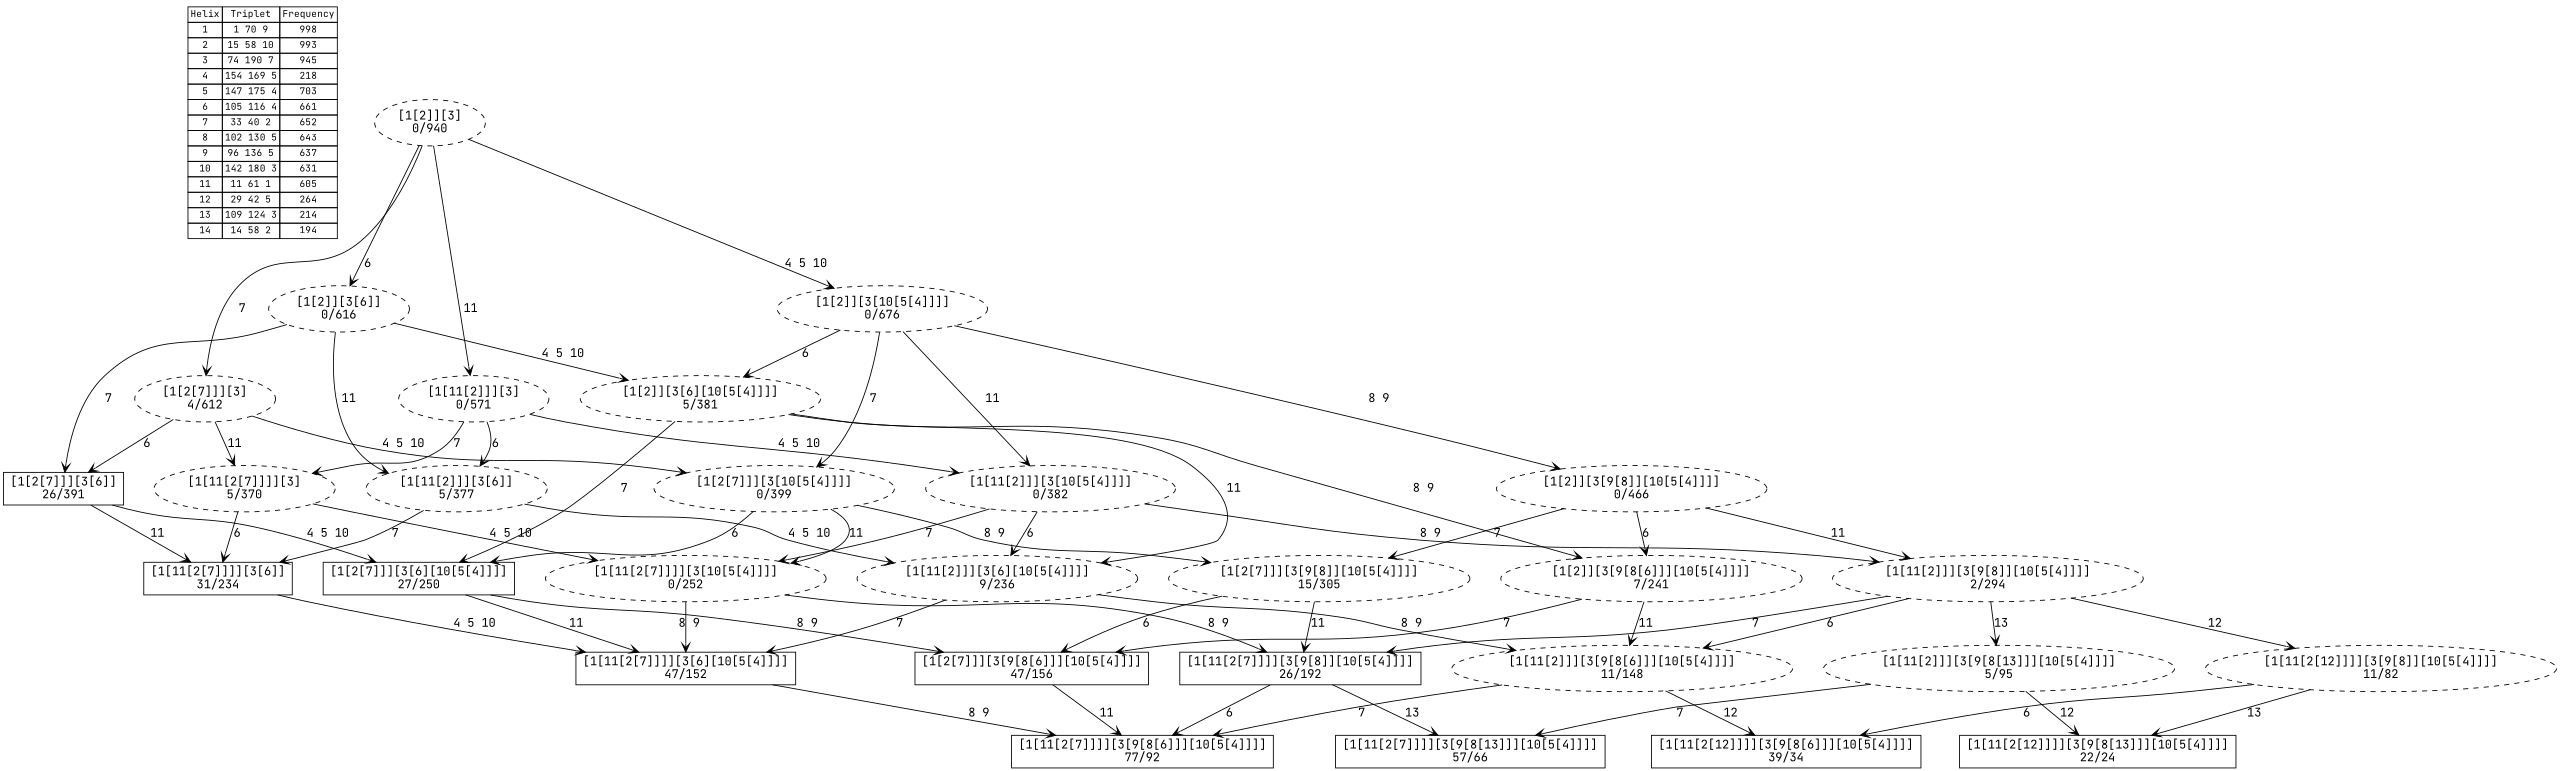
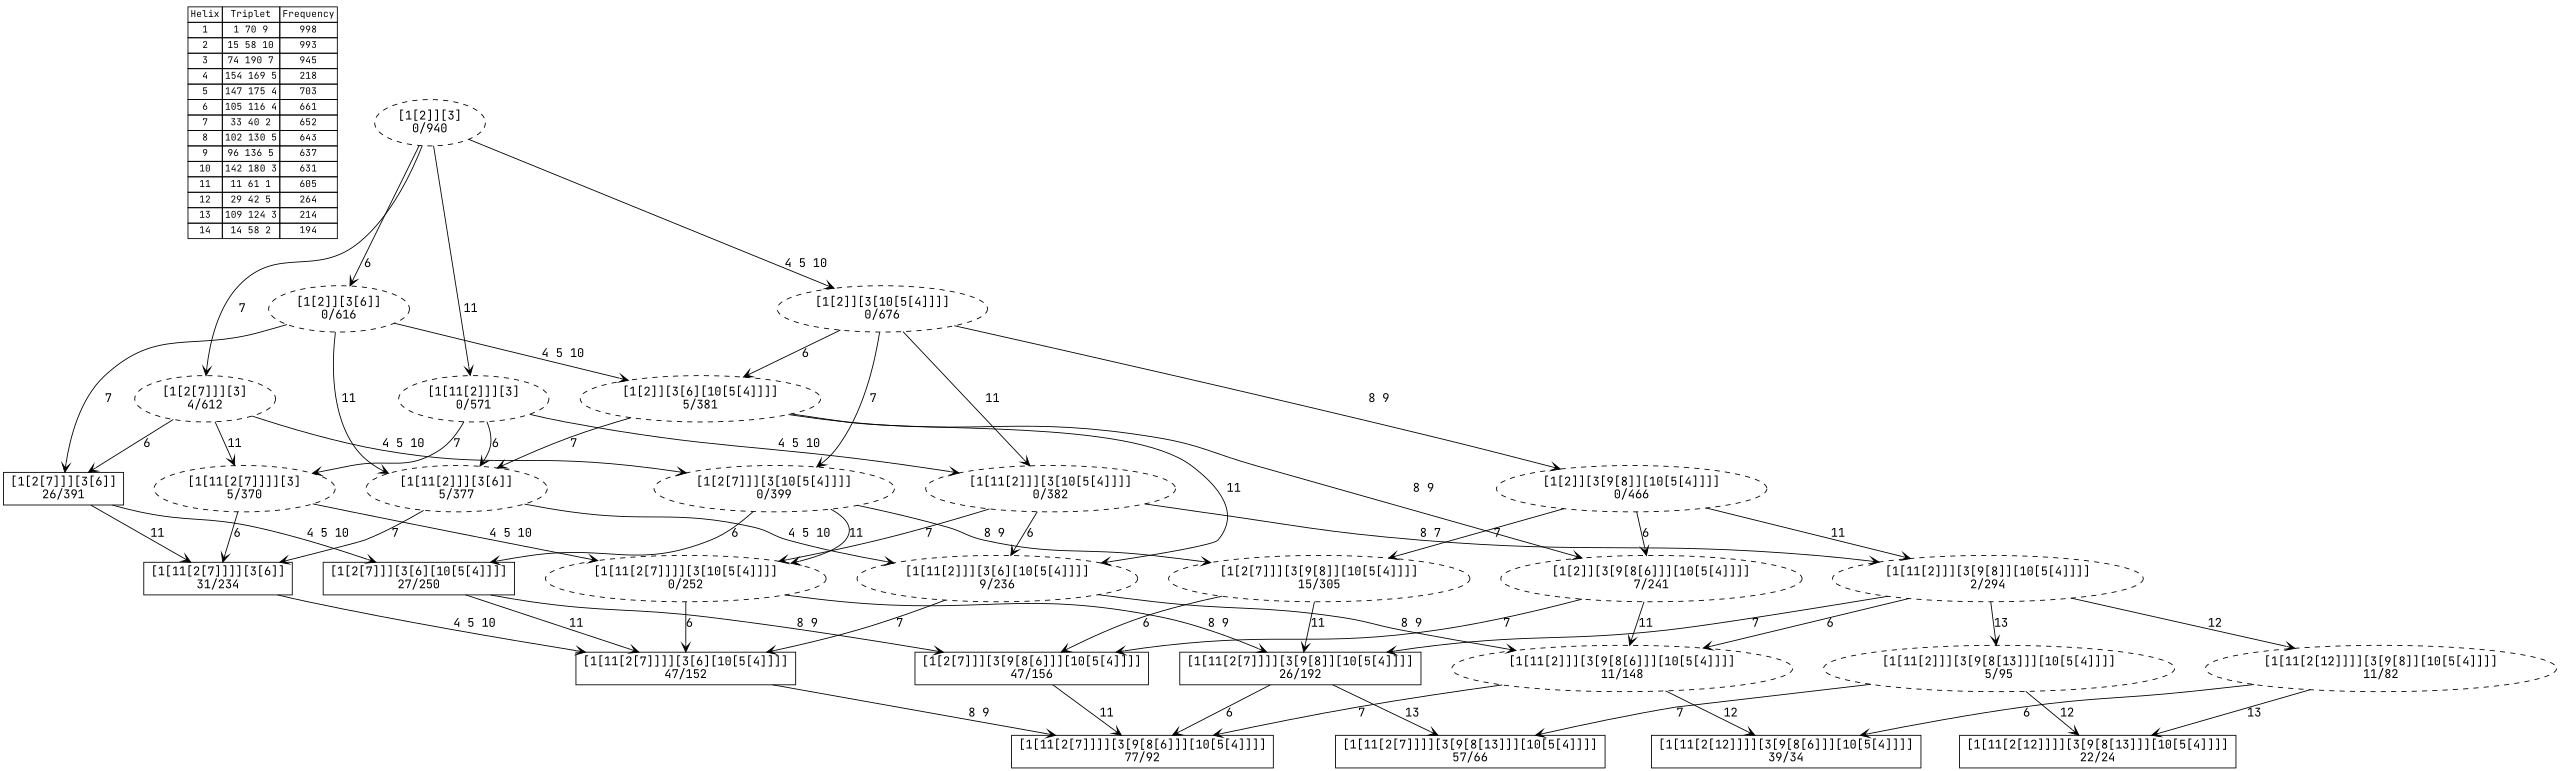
  digraph {
    fontname="JetBrains Mono"
    nodesep=0.5
    node [fontname="JetBrains Mono" style=dashed]
    edge [arrowhead=vee fontname="JetBrains Mono"]
    n1 [fontsize=11 label=< <table border="0" cellborder="1" cellspacing="0"><tr><td>Helix</td><td>Triplet</td><td>Frequency</td></tr> <tr><td>1</td><td>1 70 9</td><td>998</td></tr> <tr><td>2</td><td>15 58 10</td><td>993</td></tr> <tr><td>3</td><td>74 190 7</td><td>945</td></tr> <tr><td>4</td><td>154 169 5</td><td>218</td></tr> <tr><td>5</td><td>147 175 4</td><td>703</td></tr> <tr><td>6</td><td>105 116 4</td><td>661</td></tr> <tr><td>7</td><td>33 40 2</td><td>652</td></tr> <tr><td>8</td><td>102 130 5</td><td>643</td></tr> <tr><td>9</td><td>96 136 5</td><td>637</td></tr> <tr><td>10</td><td>142 180 3</td><td>631</td></tr> <tr><td>11</td><td>11 61 1</td><td>605</td></tr> <tr><td>12</td><td>29 42 5</td><td>264</td></tr> <tr><td>13</td><td>109 124 3</td><td>214</td></tr> <tr><td>14</td><td>14 58 2</td><td>194</td></tr> </table>> shape=plaintext style=""]
    n2 [label="[1[11[2[7]]]][3[9[8[6]]][10[5[4]]]]\n77/92" shape=box style=""]
    n3 [label="[1[11[2[7]]]][3[9[8[13]]][10[5[4]]]]\n57/66" shape=box style=""]
    n4 [label="[1[11[2[7]]]][3[6][10[5[4]]]]\n47/152" shape=box style=""]
    n5 [label="[1[2[7]]][3[9[8[6]]][10[5[4]]]]\n47/156" shape=box style=""]
    n6 [label="[1[11[2[12]]]][3[9[8[6]]][10[5[4]]]]\n39/34" shape=box style=""]
    n7 [label="[1[11[2[7]]]][3[6]]\n31/234" shape=box style=""]
    n8 [label="[1[2[7]]][3[6][10[5[4]]]]\n27/250" shape=box style=""]
    n9 [label="[1[11[2[7]]]][3[9[8]][10[5[4]]]]\n26/192" shape=box style=""]
    n10 [label="[1[2[7]]][3[6]]\n26/391" shape=box style=""]
    n11 [label="[1[11[2[12]]]][3[9[8[13]]][10[5[4]]]]\n22/24" shape=box style=""]
    n12 [label="[1[11[2]]][3[9[8[6]]][10[5[4]]]]\n11/148"]
    n13 [label="[1[11[2]]][3[9[8]][10[5[4]]]]\n2/294"]
    n14 [label="[1[11[2]]][3[9[8[13]]][10[5[4]]]]\n5/95"]
    n15 [label="[1[11[2[12]]]][3[9[8]][10[5[4]]]]\n11/82"]
    n16 [label="[1[11[2[7]]]][3[10[5[4]]]]\n0/252"]
    n17 [label="[1[2[7]]][3[9[8]][10[5[4]]]]\n15/305"]
    n18 [label="[1[11[2[7]]]][3]\n5/370"]
    n19 [label="[1[2[7]]][3[10[5[4]]]]\n0/399"]
    n20 [label="[1[2[7]]][3]\n4/612"]
    n21 [label="[1[11[2]]][3[6][10[5[4]]]]\n9/236"]
    n22 [label="[1[11[2]]][3[10[5[4]]]]\n0/382"]
    n23 [label="[1[2]][3[9[8[6]]][10[5[4]]]]\n7/241"]
    n24 [label="[1[2]][3[9[8]][10[5[4]]]]\n0/466"]
    n25 [label="[1[11[2]]][3[6]]\n5/377"]
    n26 [label="[1[2]][3[6][10[5[4]]]]\n5/381"]
    n27 [label="[1[2]][3[6]]\n0/616"]
    n28 [label="[1[11[2]]][3]\n0/571"]
    n29 [label="[1[2]][3[10[5[4]]]]\n0/676"]
    n30 [label="[1[2]][3]\n0/940"]
    n4 -> n2 [label="8 9 "]
    n5 -> n2 [label="11 "]
    n7 -> n4 [label="4 5 10 "]
    n8 -> n4 [label="11 "]
    n8 -> n5 [label="8 9 "]
    n9 -> n2 [label="6 "]
    n9 -> n3 [label="13 "]
    n10 -> n7 [label="11 "]
    n10 -> n8 [label="4 5 10 "]
    n12 -> n2 [label="7 "]
    n12 -> n6 [label="12 "]
    n13 -> n9 [label="7 "]
    n13 -> n12 [label="6 "]
    n13 -> n14 [label="13 "]
    n13 -> n15 [label="12 "]
    n14 -> n3 [label="7 "]
    n14 -> n11 [label="12 "]
    n15 -> n6 [label="6 "]
    n15 -> n11 [label="13 "]
-   n16 -> n4 [label="8 9 "]
+   n16 -> n4 [label="6 "]
    n16 -> n9 [label="8 9 "]
    n17 -> n5 [label="6 "]
    n17 -> n9 [label="11 "]
    n18 -> n7 [label="6 "]
    n18 -> n16 [label="4 5 10 "]
    n19 -> n8 [label="6 "]
    n19 -> n16 [label="11 "]
    n19 -> n17 [label="8 9 "]
    n20 -> n10 [label="6 "]
    n20 -> n18 [label="11 "]
    n20 -> n19 [label="4 5 10 "]
    n21 -> n4 [label="7 "]
    n21 -> n12 [label="8 9 "]
-   n22 -> n13 [label="8 9 "]
+   n22 -> n13 [label="8 7 "]
    n22 -> n16 [label="7 "]
    n22 -> n21 [label="6 "]
    n23 -> n5 [label="7 "]
    n23 -> n12 [label="11 "]
    n24 -> n13 [label="11 "]
    n24 -> n17 [label="7 "]
    n24 -> n23 [label="6 "]
    n25 -> n7 [label="7 "]
    n25 -> n21 [label="4 5 10 "]
-   n26 -> n8 [label="7 "]
+   n26 -> n25 [label="7 "]
    n26 -> n21 [label="11 "]
    n26 -> n23 [label="8 9 "]
    n27 -> n10 [label="7 "]
    n27 -> n25 [label="11 "]
    n27 -> n26 [label="4 5 10 "]
    n28 -> n18 [label="7 "]
    n28 -> n22 [label="4 5 10 "]
    n28 -> n25 [label="6 "]
    n29 -> n19 [label="7 "]
    n29 -> n22 [label="11 "]
    n29 -> n24 [label="8 9 "]
    n29 -> n26 [label="6 "]
    n30 -> n20 [label="7 "]
    n30 -> n27 [label="6 "]
    n30 -> n28 [label="11 "]
    n30 -> n29 [label="4 5 10 "]
  }
